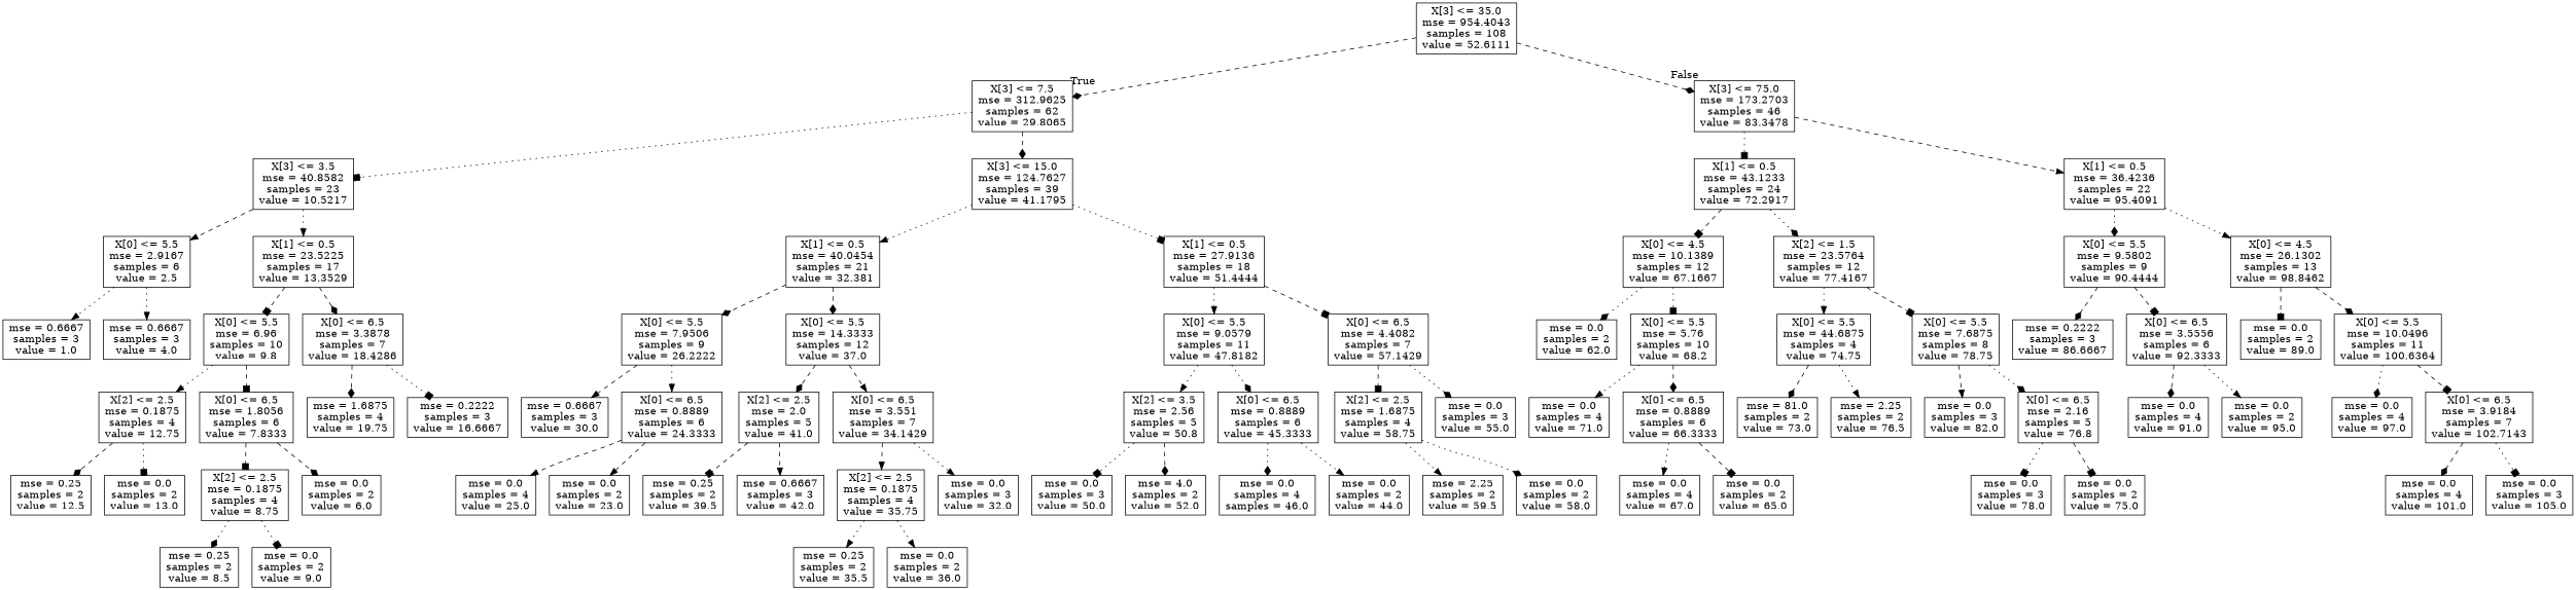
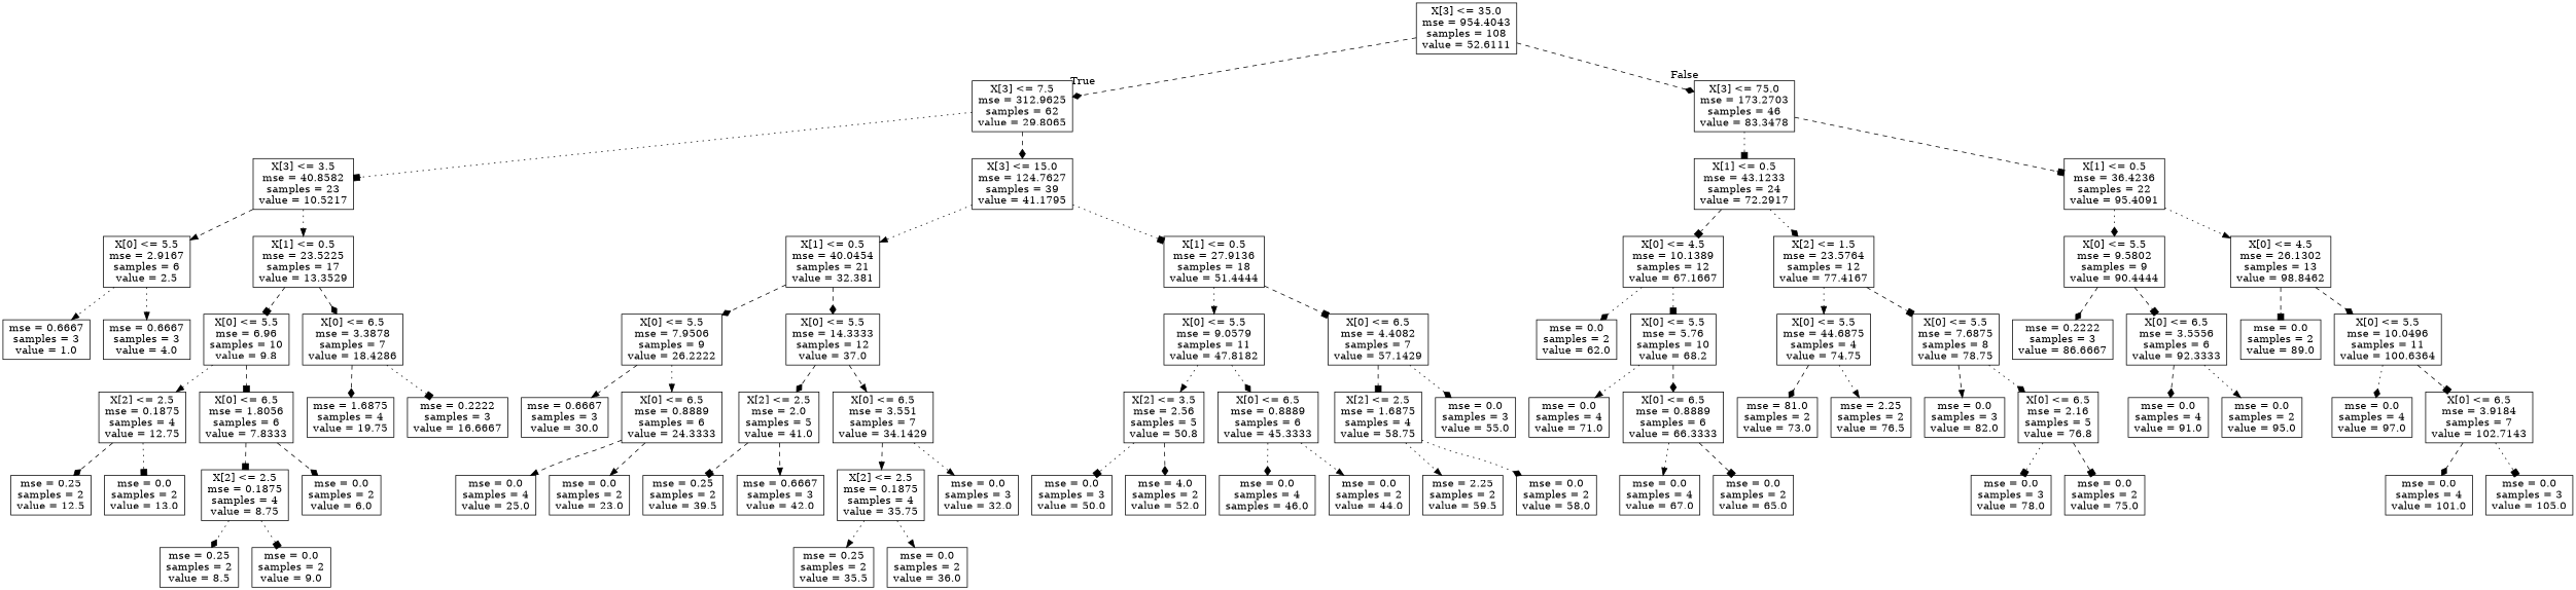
  digraph {
    node [shape=box]
    edge [arrowhead=diamond style=dashed]
    n1 [label="X[3] <= 35.0\nmse = 954.4043\nsamples = 108\nvalue = 52.6111"]
    n2 [label="X[3] <= 7.5\nmse = 312.9625\nsamples = 62\nvalue = 29.8065"]
    n3 [label="X[3] <= 75.0\nmse = 173.2703\nsamples = 46\nvalue = 83.3478"]
    n4 [label="X[3] <= 3.5\nmse = 40.8582\nsamples = 23\nvalue = 10.5217"]
    n5 [label="X[3] <= 15.0\nmse = 124.7627\nsamples = 39\nvalue = 41.1795"]
    n6 [label="X[1] <= 0.5\nmse = 43.1233\nsamples = 24\nvalue = 72.2917"]
    n7 [label="X[1] <= 0.5\nmse = 36.4236\nsamples = 22\nvalue = 95.4091"]
    n8 [label="X[0] <= 5.5\nmse = 2.9167\nsamples = 6\nvalue = 2.5"]
    n9 [label="X[1] <= 0.5\nmse = 23.5225\nsamples = 17\nvalue = 13.3529"]
    n10 [label="X[1] <= 0.5\nmse = 40.0454\nsamples = 21\nvalue = 32.381"]
    n11 [label="X[1] <= 0.5\nmse = 27.9136\nsamples = 18\nvalue = 51.4444"]
    n12 [label="mse = 0.6667\nsamples = 3\nvalue = 1.0"]
    n13 [label="mse = 0.6667\nsamples = 3\nvalue = 4.0"]
    n14 [label="X[0] <= 5.5\nmse = 6.96\nsamples = 10\nvalue = 9.8"]
    n15 [label="X[0] <= 6.5\nmse = 3.3878\nsamples = 7\nvalue = 18.4286"]
    n16 [label="X[2] <= 2.5\nmse = 0.1875\nsamples = 4\nvalue = 12.75"]
    n17 [label="X[0] <= 6.5\nmse = 1.8056\nsamples = 6\nvalue = 7.8333"]
    n18 [label="mse = 1.6875\nsamples = 4\nvalue = 19.75"]
    n19 [label="mse = 0.2222\nsamples = 3\nvalue = 16.6667"]
    n20 [label="mse = 0.25\nsamples = 2\nvalue = 12.5"]
    n21 [label="mse = 0.0\nsamples = 2\nvalue = 13.0"]
    n22 [label="X[2] <= 2.5\nmse = 0.1875\nsamples = 4\nvalue = 8.75"]
    n23 [label="mse = 0.0\nsamples = 2\nvalue = 6.0"]
    n24 [label="mse = 0.25\nsamples = 2\nvalue = 8.5"]
    n25 [label="mse = 0.0\nsamples = 2\nvalue = 9.0"]
    n26 [label="X[0] <= 5.5\nmse = 7.9506\nsamples = 9\nvalue = 26.2222"]
    n27 [label="X[0] <= 5.5\nmse = 14.3333\nsamples = 12\nvalue = 37.0"]
    n28 [label="X[0] <= 5.5\nmse = 9.0579\nsamples = 11\nvalue = 47.8182"]
    n29 [label="X[0] <= 6.5\nmse = 4.4082\nsamples = 7\nvalue = 57.1429"]
    n30 [label="mse = 0.6667\nsamples = 3\nvalue = 30.0"]
    n31 [label="X[0] <= 6.5\nmse = 0.8889\nsamples = 6\nvalue = 24.3333"]
    n32 [label="X[2] <= 2.5\nmse = 2.0\nsamples = 5\nvalue = 41.0"]
    n33 [label="X[0] <= 6.5\nmse = 3.551\nsamples = 7\nvalue = 34.1429"]
    n34 [label="mse = 0.0\nsamples = 4\nvalue = 25.0"]
    n35 [label="mse = 0.0\nsamples = 2\nvalue = 23.0"]
    n36 [label="mse = 0.25\nsamples = 2\nvalue = 39.5"]
    n37 [label="mse = 0.6667\nsamples = 3\nvalue = 42.0"]
    n38 [label="X[2] <= 2.5\nmse = 0.1875\nsamples = 4\nvalue = 35.75"]
    n39 [label="mse = 0.0\nsamples = 3\nvalue = 32.0"]
    n40 [label="mse = 0.25\nsamples = 2\nvalue = 35.5"]
    n41 [label="mse = 0.0\nsamples = 2\nvalue = 36.0"]
    n42 [label="X[2] <= 3.5\nmse = 2.56\nsamples = 5\nvalue = 50.8"]
    n43 [label="X[0] <= 6.5\nmse = 0.8889\nsamples = 6\nvalue = 45.3333"]
    n44 [label="X[2] <= 2.5\nmse = 1.6875\nsamples = 4\nvalue = 58.75"]
    n45 [label="mse = 0.0\nsamples = 3\nvalue = 55.0"]
    n46 [label="mse = 0.0\nsamples = 3\nvalue = 50.0"]
    n47 [label="mse = 4.0\nsamples = 2\nvalue = 52.0"]
    n48 [label="mse = 0.0\nsamples = 4\nsamples = 46.0"]
    n49 [label="mse = 0.0\nsamples = 2\nvalue = 44.0"]
    n50 [label="mse = 2.25\nsamples = 2\nvalue = 59.5"]
    n51 [label="mse = 0.0\nsamples = 2\nvalue = 58.0"]
    n52 [label="X[0] <= 4.5\nmse = 10.1389\nsamples = 12\nvalue = 67.1667"]
    n53 [label="X[2] <= 1.5\nmse = 23.5764\nsamples = 12\nvalue = 77.4167"]
    n54 [label="X[0] <= 5.5\nmse = 9.5802\nsamples = 9\nvalue = 90.4444"]
    n55 [label="X[0] <= 4.5\nmse = 26.1302\nsamples = 13\nvalue = 98.8462"]
    n56 [label="mse = 0.0\nsamples = 2\nvalue = 62.0"]
    n57 [label="X[0] <= 5.5\nmse = 5.76\nsamples = 10\nvalue = 68.2"]
    n58 [label="X[0] <= 5.5\nmse = 44.6875\nsamples = 4\nvalue = 74.75"]
    n59 [label="X[0] <= 5.5\nmse = 7.6875\nsamples = 8\nvalue = 78.75"]
    n60 [label="mse = 0.0\nsamples = 4\nvalue = 71.0"]
    n61 [label="X[0] <= 6.5\nmse = 0.8889\nsamples = 6\nvalue = 66.3333"]
    n62 [label="mse = 0.0\nsamples = 4\nvalue = 67.0"]
    n63 [label="mse = 0.0\nsamples = 2\nvalue = 65.0"]
    n64 [label="mse = 81.0\nsamples = 2\nvalue = 73.0"]
    n65 [label="mse = 2.25\nsamples = 2\nvalue = 76.5"]
    n66 [label="mse = 0.0\nsamples = 3\nvalue = 82.0"]
    n67 [label="X[0] <= 6.5\nmse = 2.16\nsamples = 5\nvalue = 76.8"]
    n68 [label="mse = 0.0\nsamples = 3\nvalue = 78.0"]
    n69 [label="mse = 0.0\nsamples = 2\nvalue = 75.0"]
    n70 [label="mse = 0.2222\nsamples = 3\nvalue = 86.6667"]
    n71 [label="X[0] <= 6.5\nmse = 3.5556\nsamples = 6\nvalue = 92.3333"]
    n72 [label="mse = 0.0\nsamples = 2\nvalue = 89.0"]
    n73 [label="X[0] <= 5.5\nmse = 10.0496\nsamples = 11\nvalue = 100.6364"]
    n74 [label="mse = 0.0\nsamples = 4\nvalue = 91.0"]
    n75 [label="mse = 0.0\nsamples = 2\nvalue = 95.0"]
    n76 [label="mse = 0.0\nsamples = 4\nvalue = 97.0"]
    n77 [label="X[0] <= 6.5\nmse = 3.9184\nsamples = 7\nvalue = 102.7143"]
    n78 [label="mse = 0.0\nsamples = 4\nvalue = 101.0"]
    n79 [label="mse = 0.0\nsamples = 3\nvalue = 105.0"]
    n1 -> n2 [headlabel=True labelangle=45 labeldistance=2.5]
    n1 -> n3 [headlabel=False labelangle=-45 labeldistance=2.5]
    n2 -> n4 [arrowhead=box style=dotted]
    n2 -> n5
    n3 -> n6 [arrowhead=box style=dotted]
-   n3 -> n7 [arrowhead=normal]
+   n3 -> n7 [arrowhead=box]
    n4 -> n8 [arrowhead=normal]
    n4 -> n9 [arrowhead=normal style=dotted]
    n5 -> n10 [arrowhead=normal style=dotted]
    n5 -> n11 [arrowhead=box style=dotted]
    n6 -> n52 [arrowhead=box]
    n6 -> n53 [style=dotted]
    n7 -> n54 [style=dotted]
    n7 -> n55 [arrowhead=normal style=dotted]
    n8 -> n12 [arrowhead=normal style=dotted]
    n8 -> n13 [arrowhead=normal style=dotted]
    n9 -> n14 [arrowhead=box]
    n9 -> n15
    n10 -> n26
    n10 -> n27
    n11 -> n28 [arrowhead=normal style=dotted]
    n11 -> n29 [arrowhead=box]
    n14 -> n16 [arrowhead=normal style=dotted]
    n14 -> n17 [arrowhead=box]
    n15 -> n18
    n15 -> n19 [arrowhead=box style=dotted]
    n16 -> n20
    n16 -> n21 [arrowhead=box style=dotted]
    n17 -> n22 [arrowhead=box]
    n17 -> n23
    n22 -> n24 [style=dotted]
    n22 -> n25 [arrowhead=box style=dotted]
    n26 -> n30 [arrowhead=normal]
    n26 -> n31 [arrowhead=normal style=dotted]
    n27 -> n32
    n27 -> n33 [arrowhead=normal]
    n28 -> n42 [arrowhead=normal style=dotted]
    n28 -> n43 [style=dotted]
    n29 -> n44 [arrowhead=box]
    n29 -> n45 [style=dotted]
    n31 -> n34 [arrowhead=normal]
    n31 -> n35 [arrowhead=normal]
    n32 -> n36 [arrowhead=box]
    n32 -> n37 [arrowhead=normal]
    n33 -> n38 [arrowhead=normal]
    n33 -> n39 [arrowhead=normal style=dotted]
    n38 -> n40 [arrowhead=normal style=dotted]
    n38 -> n41 [arrowhead=normal style=dotted]
    n42 -> n46 [arrowhead=box style=dotted]
    n42 -> n47
    n43 -> n48 [style=dotted]
    n43 -> n49 [arrowhead=normal style=dotted]
    n44 -> n50 [arrowhead=normal style=dotted]
    n44 -> n51 [style=dotted]
    n52 -> n56 [style=dotted]
    n52 -> n57 [arrowhead=box style=dotted]
    n53 -> n58 [arrowhead=normal style=dotted]
    n53 -> n59 [arrowhead=box]
    n54 -> n70
    n54 -> n71 [arrowhead=box]
    n55 -> n72 [arrowhead=box]
    n55 -> n73
    n57 -> n60 [arrowhead=normal style=dotted]
    n57 -> n61
    n58 -> n64
    n58 -> n65 [arrowhead=normal style=dotted]
    n59 -> n66 [arrowhead=normal]
    n59 -> n67 [style=dotted]
    n61 -> n62 [arrowhead=normal style=dotted]
    n61 -> n63 [arrowhead=box]
    n67 -> n68 [arrowhead=box style=dotted]
    n67 -> n69 [arrowhead=box]
    n71 -> n74
    n71 -> n75 [arrowhead=normal style=dotted]
    n73 -> n76 [style=dotted]
    n73 -> n77 [arrowhead=box]
    n77 -> n78
    n77 -> n79 [arrowhead=box style=dotted]
  }
